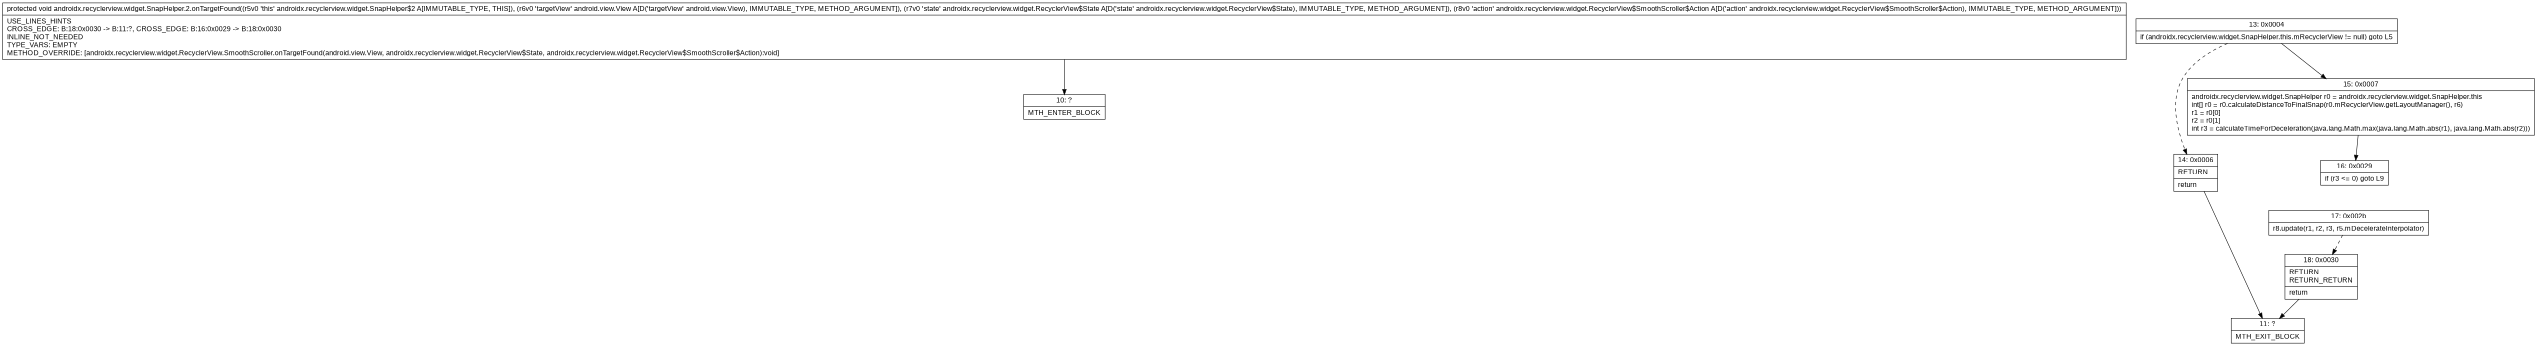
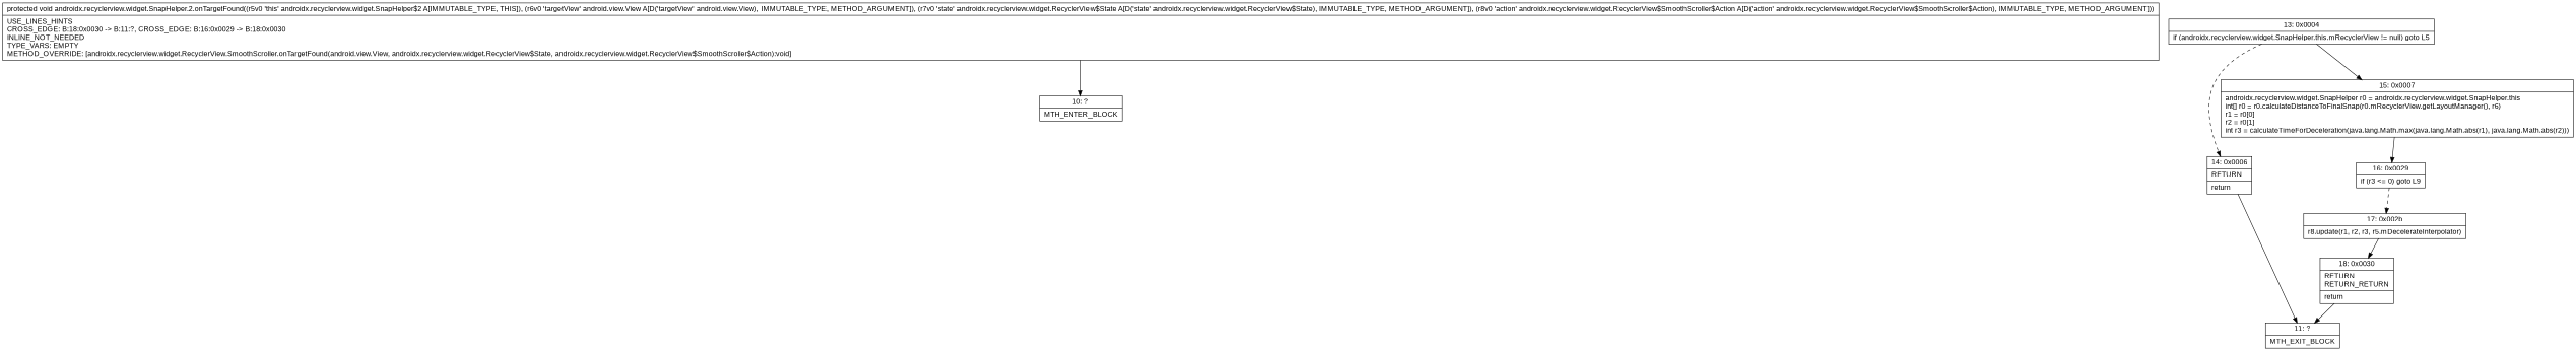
  digraph {
    fontname="Liberation Sans"
    node [fontname="Liberation Sans" shape=record]
    edge [fontname="Liberation Sans"]
    n1 [label="{10\:\ ?|MTH_ENTER_BLOCK\l}"]
    n2 [label="{13\:\ 0x0004|if (androidx.recyclerview.widget.SnapHelper.this.mRecyclerView != null) goto L5\l}"]
    n3 [label="{14\:\ 0x0006|RETURN\l|return\l}"]
    n4 [label="{15\:\ 0x0007|androidx.recyclerview.widget.SnapHelper r0 = androidx.recyclerview.widget.SnapHelper.this\lint[] r0 = r0.calculateDistanceToFinalSnap(r0.mRecyclerView.getLayoutManager(), r6)\lr1 = r0[0]\lr2 = r0[1]\lint r3 = calculateTimeForDeceleration(java.lang.Math.max(java.lang.Math.abs(r1), java.lang.Math.abs(r2)))\l}"]
    n5 [label="{11\:\ ?|MTH_EXIT_BLOCK\l}"]
    n6 [label="{16\:\ 0x0029|if (r3 \<= 0) goto L9\l}"]
    n7 [label="{17\:\ 0x002b|r8.update(r1, r2, r3, r5.mDecelerateInterpolator)\l}"]
    n8 [label="{18\:\ 0x0030|RETURN\lRETURN_RETURN\l|return\l}"]
    n9 [label="{protected void androidx.recyclerview.widget.SnapHelper.2.onTargetFound((r5v0 'this' androidx.recyclerview.widget.SnapHelper$2 A[IMMUTABLE_TYPE, THIS]), (r6v0 'targetView' android.view.View A[D('targetView' android.view.View), IMMUTABLE_TYPE, METHOD_ARGUMENT]), (r7v0 'state' androidx.recyclerview.widget.RecyclerView$State A[D('state' androidx.recyclerview.widget.RecyclerView$State), IMMUTABLE_TYPE, METHOD_ARGUMENT]), (r8v0 'action' androidx.recyclerview.widget.RecyclerView$SmoothScroller$Action A[D('action' androidx.recyclerview.widget.RecyclerView$SmoothScroller$Action), IMMUTABLE_TYPE, METHOD_ARGUMENT]))  | USE_LINES_HINTS\lCROSS_EDGE: B:18:0x0030 \-\> B:11:?, CROSS_EDGE: B:16:0x0029 \-\> B:18:0x0030\lINLINE_NOT_NEEDED\lTYPE_VARS: EMPTY\lMETHOD_OVERRIDE: [androidx.recyclerview.widget.RecyclerView.SmoothScroller.onTargetFound(android.view.View, androidx.recyclerview.widget.RecyclerView$State, androidx.recyclerview.widget.RecyclerView$SmoothScroller$Action):void]\l}"]
    n2 -> n3 [style=dashed]
    n2 -> n4
    n3 -> n5
    n4 -> n6
-   n7 -> n8 [style=dashed]
+   n6 -> n7 [style=dashed]
+   n7 -> n8
    n8 -> n5
    n9 -> n1
  }
